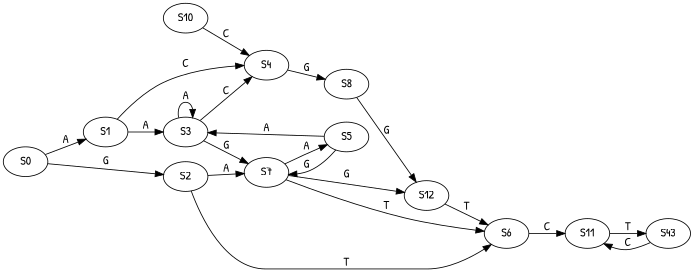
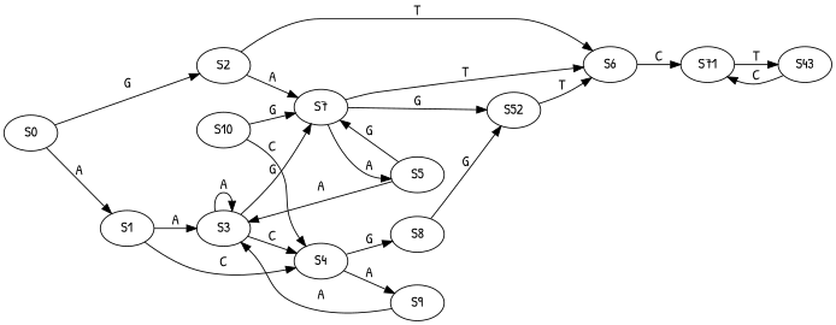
  strict digraph {
    fontname="Patrick Hand"
    rankdir=LR
    node [fontname="Patrick Hand"]
    edge [fontname="Patrick Hand"]
    S0
    S1
    S2
    S3
    S4
    S6
    S7
    S8
+   S9
    S5
-   S11
-   S12
+   S11 [label=S71]
+   S12 [label=S52]
    S10
    n14 [label=S43]
    S0 -> S1 [label=A]
    S0 -> S2 [label=G]
    S1 -> S3 [label=A]
    S1 -> S4 [label=C]
    S2 -> S6 [label=T]
    S2 -> S7 [label=A]
    S3 -> S3 [label=A]
    S3 -> S4 [label=C]
    S3 -> S7 [label=G]
    S4 -> S8 [label=G]
+   S4 -> S9 [label=A]
    S6 -> S11 [label=C]
    S7 -> S6 [label=T]
    S7 -> S5 [label=A]
    S7 -> S12 [label=G]
    S8 -> S12 [label=G]
+   S9 -> S3 [label=A]
    S5 -> S3 [label=A]
    S5 -> S7 [label=G]
    S11 -> n14 [label=T]
    S12 -> S6 [label=T]
    S10 -> S4 [label=C]
+   S10 -> S7 [label=G]
    n14 -> S11 [label=C]
  }
